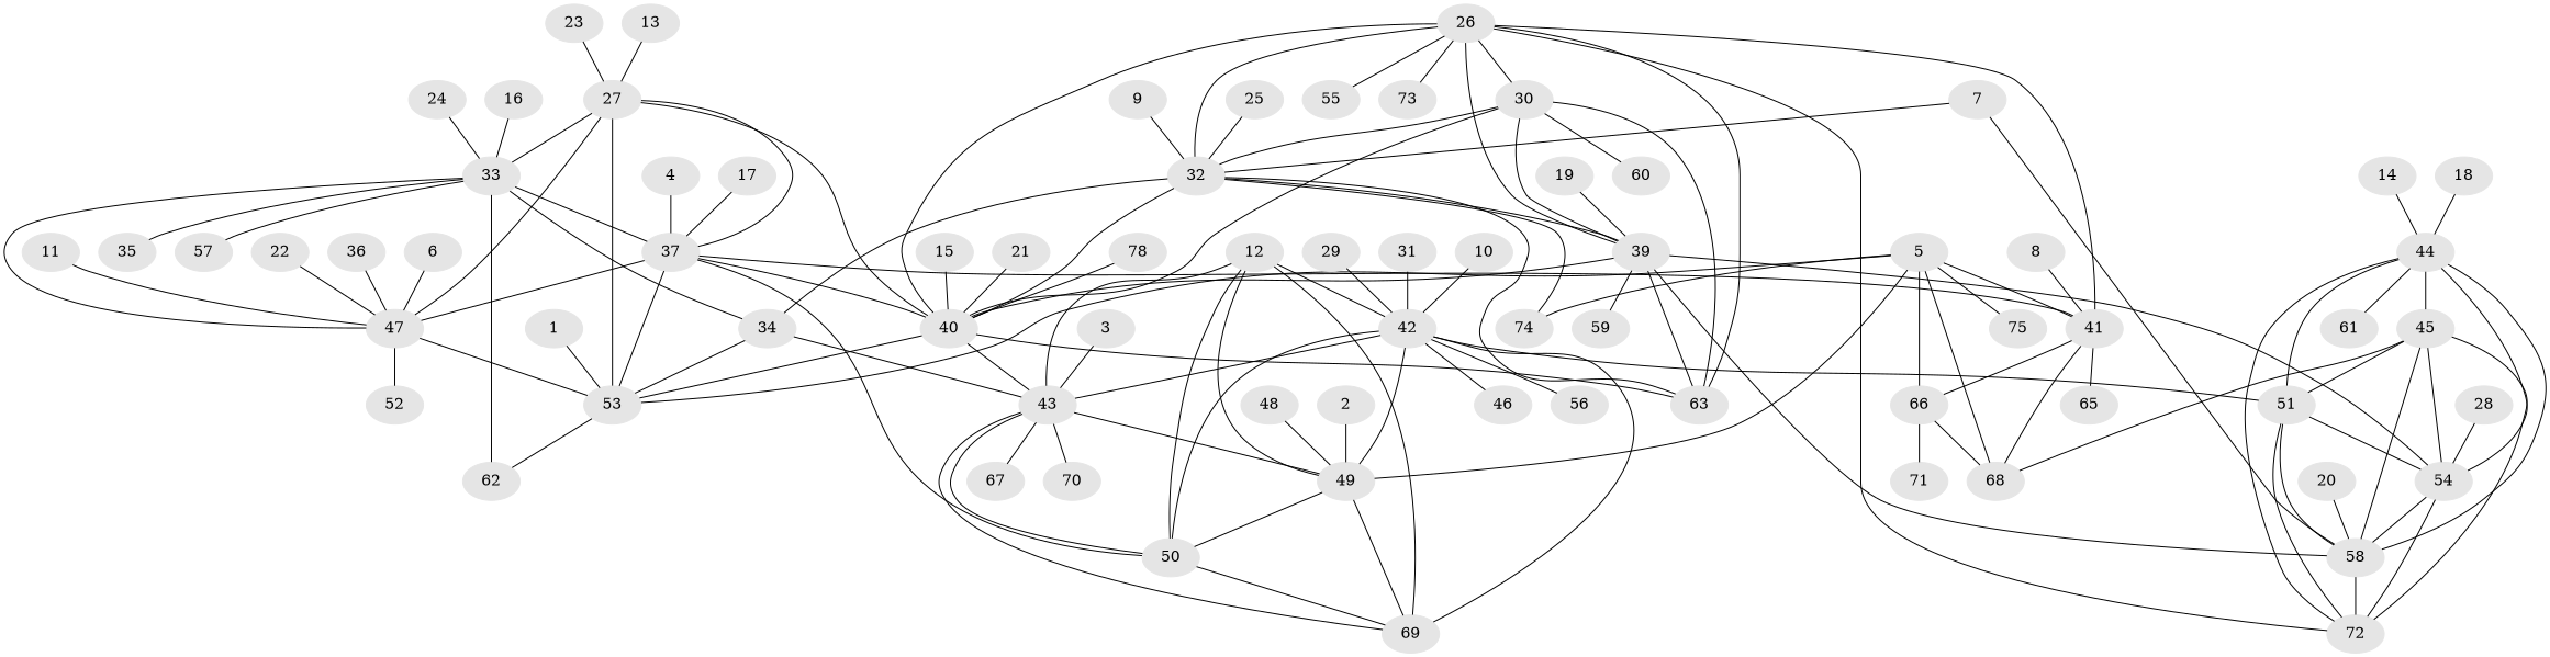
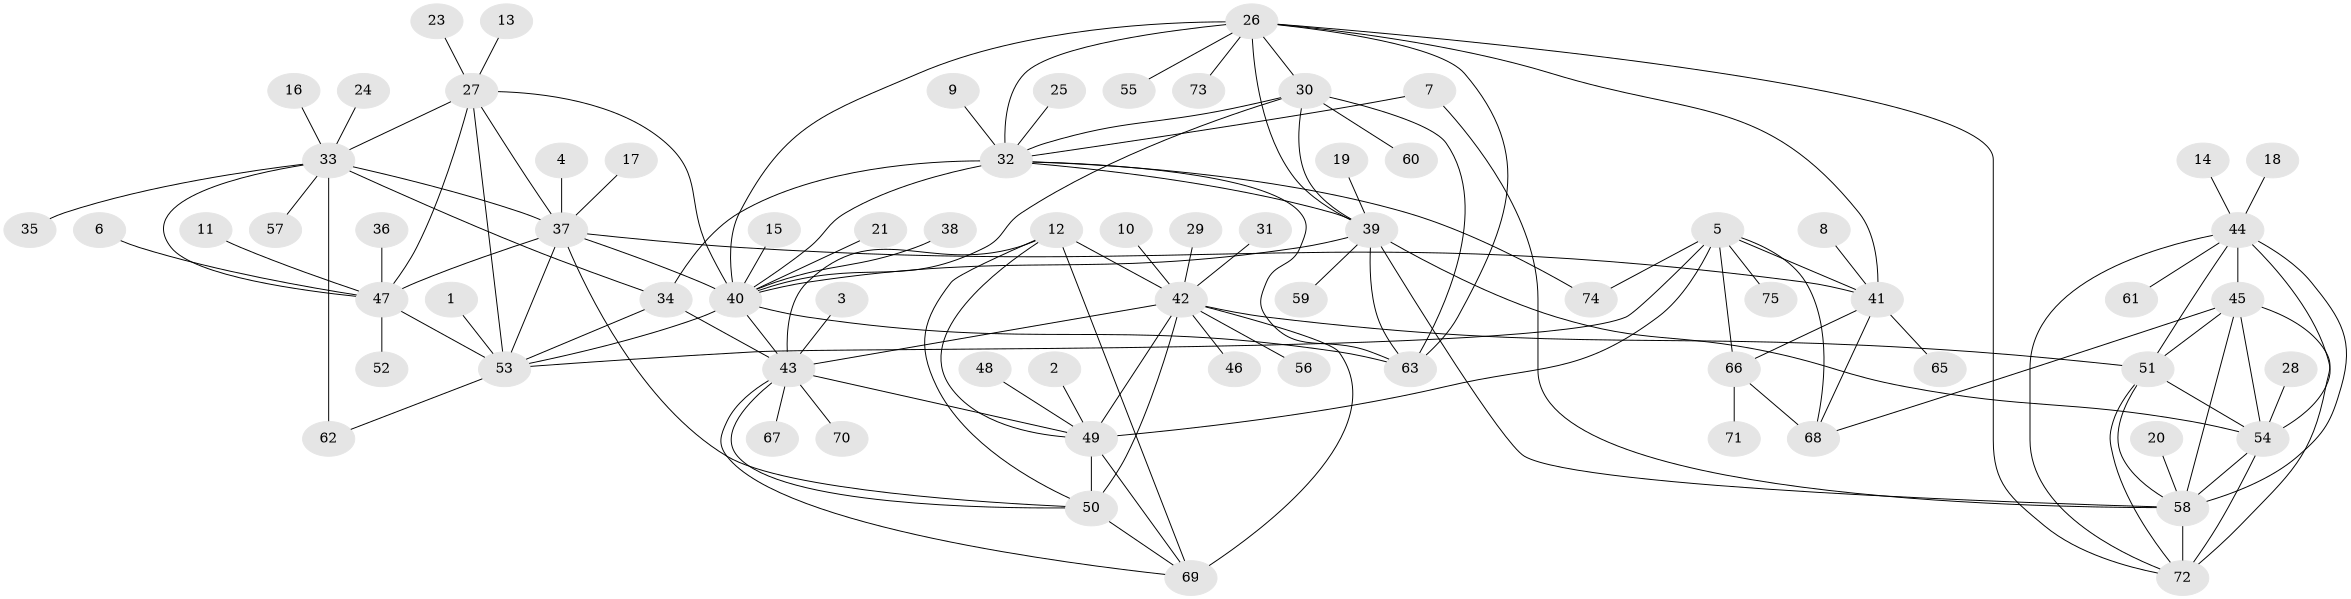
  graph {
    node [color=gray90 style=filled]
    edge [weight=1.0]
    1
    53
    62
    2
    49
    50
    69
    3
    43
    67
    70
    4
    37
    41
    47
    40
    5
    66
    68
    74
    75
    65
    71
    6
    52
    7
    32
    58
    39
    63
    34
    72
    8
    9
    10
    42
    46
    51
    56
    11
    12
    13
    27
    33
    14
    44
    54
    45
    61
    15
    16
    35
    57
    17
    18
    19
    59
    20
    21
-   22
    23
    24
    25
    26
    30
    55
    73
    60
    28
    29
    31
    36
-   38 [label=78]
+   38
    48
    1 -- 53
    53 -- 62
    2 -- 49
    49 -- 50
    49 -- 69
    50 -- 69
    3 -- 43
    43 -- 49
    43 -- 50
    43 -- 69
    43 -- 67
    43 -- 70
    4 -- 37
    37 -- 53 [weight=2.0]
    37 -- 50
    37 -- 41
    37 -- 47
    37 -- 40
    41 -- 66 [weight=2.0]
    41 -- 68
    41 -- 65
    47 -- 53 [weight=2.0]
    47 -- 52
    40 -- 53
    40 -- 43
    40 -- 63
    5 -- 53
    5 -- 49
    5 -- 41 [weight=3.0]
    5 -- 66 [weight=6.0]
    5 -- 68 [weight=3.0]
    5 -- 74
    5 -- 75
    66 -- 68 [weight=2.0]
    66 -- 71
    6 -- 47
    7 -- 32
    7 -- 58
    32 -- 40
    32 -- 74
    32 -- 39
    32 -- 63
    32 -- 34
    58 -- 72
    39 -- 40
    39 -- 58
    39 -- 63
    39 -- 54
    39 -- 59
    34 -- 53
    34 -- 43
    8 -- 41
    9 -- 32
    10 -- 42
    42 -- 49 [weight=2.0]
    42 -- 50 [weight=2.0]
    42 -- 69 [weight=2.0]
    42 -- 43 [weight=2.0]
    42 -- 46
    42 -- 51
    42 -- 56
    51 -- 58
    51 -- 72
    51 -- 54 [weight=2.0]
    11 -- 47
    12 -- 49
    12 -- 50
    12 -- 69
    12 -- 43
    12 -- 42 [weight=2.0]
    13 -- 27
    27 -- 53 [weight=2.0]
    27 -- 37
    27 -- 47
    27 -- 40
    27 -- 33 [weight=2.0]
    33 -- 62 [weight=4.0]
    33 -- 37 [weight=2.0]
    33 -- 47 [weight=2.0]
    33 -- 34
    33 -- 35
    33 -- 57
    14 -- 44
    44 -- 58
    44 -- 72
    44 -- 51
    44 -- 54 [weight=2.0]
    44 -- 45
    44 -- 61
    54 -- 58 [weight=2.0]
    54 -- 72 [weight=2.0]
    45 -- 68
    45 -- 58
    45 -- 72
    45 -- 51
    45 -- 54 [weight=2.0]
    15 -- 40
    16 -- 33
    17 -- 37
    18 -- 44
    19 -- 39
    20 -- 58
    21 -- 40
-   22 -- 47
    23 -- 27
    24 -- 33
    25 -- 32
    26 -- 41
    26 -- 40 [weight=2.0]
    26 -- 32 [weight=2.0]
    26 -- 39 [weight=2.0]
    26 -- 63 [weight=2.0]
    26 -- 72
    26 -- 30 [weight=2.0]
    26 -- 55
    26 -- 73
    30 -- 40
    30 -- 32
    30 -- 39
    30 -- 63
    30 -- 60
    28 -- 54
    29 -- 42
    31 -- 42
    36 -- 47
    38 -- 40
    48 -- 49
  }
